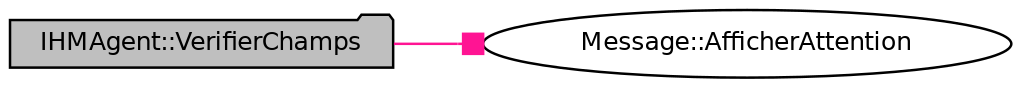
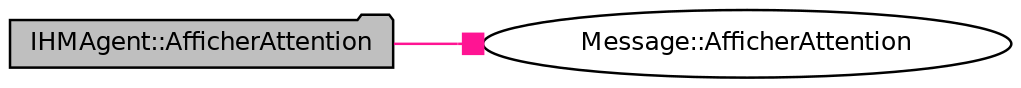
  digraph {
    rankdir=LR
    node [color=black fontname=Helvetica fontsize=10 style=filled]
-   n1 [fillcolor=grey75 fontcolor=black height=0.2 label="IHMAgent::VerifierChamps" shape=folder width=0.4]
+   n1 [fillcolor=grey75 fontcolor=black height=0.2 label="IHMAgent::AfficherAttention" shape=folder width=0.4]
    n2 [fillcolor=white height=0.2 label="Message::AfficherAttention" shape=ellipse width=0.4]
    n1 -> n2 [color=deeppink fontname=Helvetica fontsize=10 labelfontname=Helvetica labelfontsize=10 style=solid arrowhead=box]
  }
